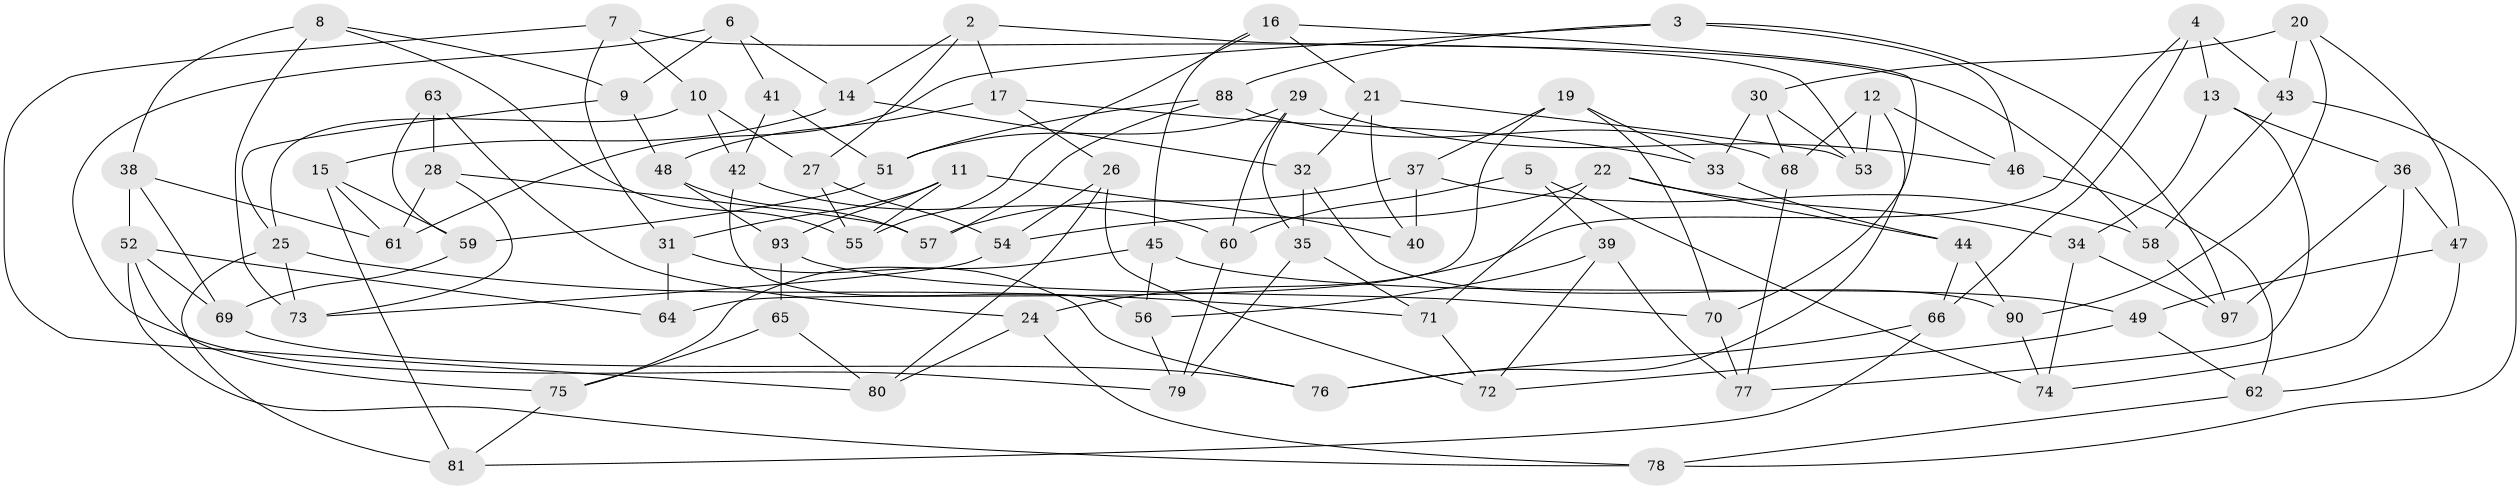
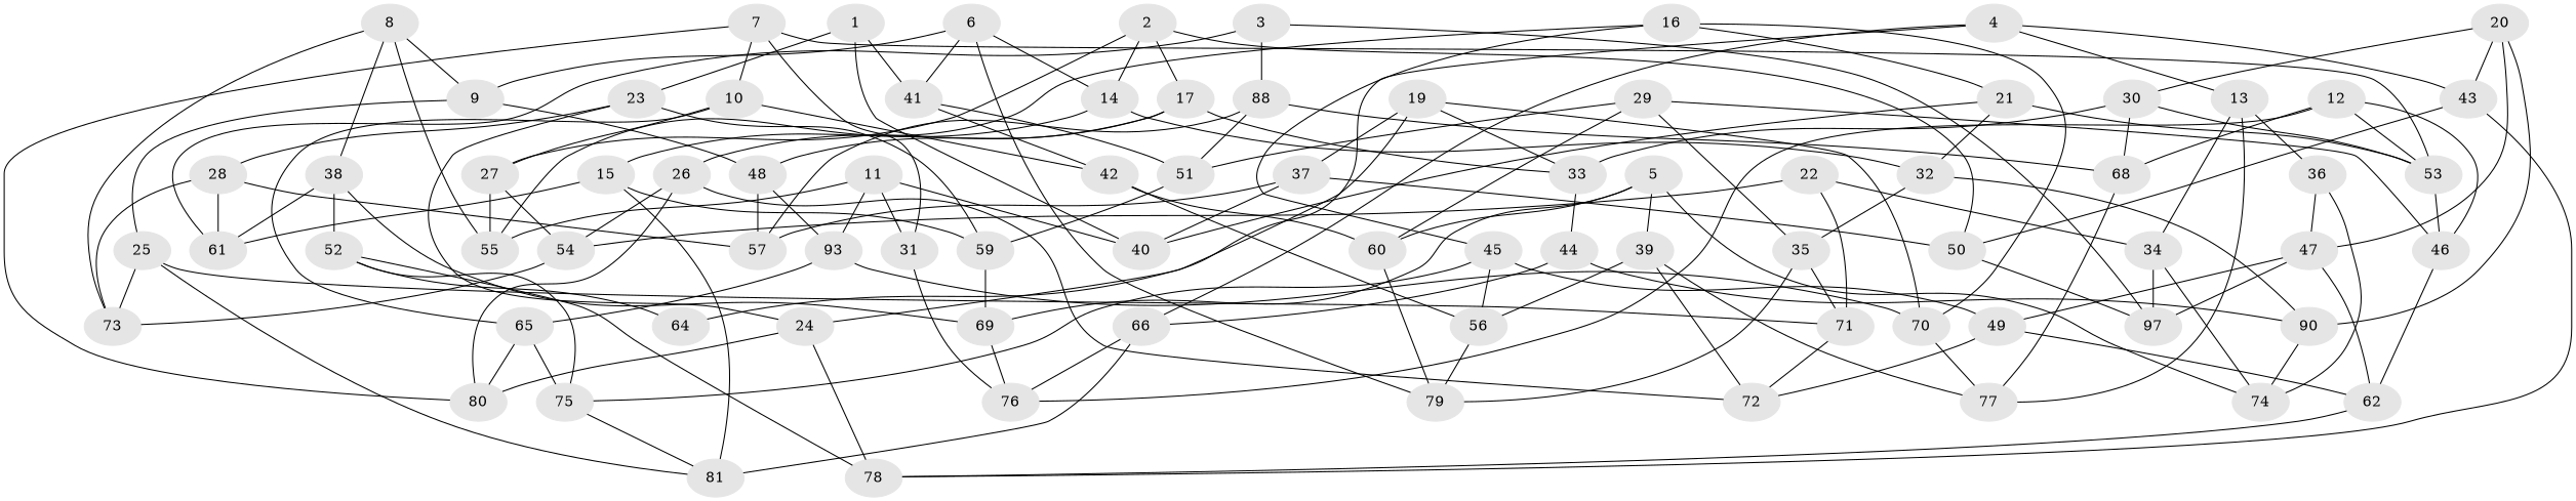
  graph {
    node [color=gray90 style=filled]
-   23 [label=63]
+   1
+   23
    40
    41
    24
    59
    28
    42
    51
    2
    14
    17
    27
-   58
+   58 [label=50]
    15
    32
    48
    26
    33
    55
    54
    n22 [label=97]
    n23 [label=88]
    3
    46
    61
    68
    57
    62
    4
    13
    43
    66
    34
    36
    77
    80
    78
    76
    81
    5
    39
    60
    69
    74
    72
    56
    79
    6
    9
    25
    7
    10
    31
    53
    65
    64
    8
    38
    73
    52
    71
    n63 [label=93]
    75
    11
    70
    12
    47
    n69 [label=90]
    35
    16
    21
    45
    49
    44
    19
    37
    20
    30
    22
    29
+   1 -- 23
+   1 -- 40
+   1 -- 41
    23 -- 24
    23 -- 59
    23 -- 28
    41 -- 42
    41 -- 51
    24 -- 80
    24 -- 78
    59 -- 69
    28 -- 61
    28 -- 57
    28 -- 73
    42 -- 60
    42 -- 56
    51 -- 59
    2 -- 14
    2 -- 17
    2 -- 27
    2 -- 58
    14 -- 15
    14 -- 32
    17 -- 48
    17 -- 26
    17 -- 33
    27 -- 55
    27 -- 54
    58 -- n22
    15 -- 59
    15 -- 61
    15 -- 81
    32 -- n69
    32 -- 35
    48 -- 57
    48 -- n63
    26 -- 54
    26 -- 80
    26 -- 72
    33 -- 44
    54 -- 73
    n23 -- 51
    n23 -- 68
    n23 -- 57
    3 -- n22
    3 -- n23
-   3 -- 46
+   53 -- 46
    3 -- 61
    46 -- 62
    68 -- 77
    62 -- 78
    4 -- 24
    4 -- 13
    4 -- 43
    4 -- 66
    13 -- 34
    13 -- 36
    13 -- 77
    43 -- 58
    43 -- 78
    66 -- 76
    66 -- 81
    34 -- n22
    34 -- 74
-   36 -- n22
+   47 -- n22
    36 -- 74
    36 -- 47
    5 -- 39
    5 -- 60
-   52 -- 69
+   5 -- 69
    5 -- 74
    39 -- 77
    39 -- 72
    39 -- 56
    60 -- 79
    69 -- 76
    56 -- 79
    6 -- 41
    6 -- 14
    6 -- 79
    6 -- 9
    9 -- 48
    9 -- 25
    25 -- 81
    25 -- 73
    25 -- 71
    7 -- 80
    7 -- 10
    7 -- 31
    7 -- 53
    10 -- 42
    10 -- 27
-   10 -- 25
+   10 -- 65
    31 -- 76
-   31 -- 64
    65 -- 80
    65 -- 75
    8 -- 55
    8 -- 9
    8 -- 38
    8 -- 73
    38 -- 61
    38 -- 69
    38 -- 52
    52 -- 78
    52 -- 64
    52 -- 75
    71 -- 72
    n63 -- 65
    n63 -- 70
    75 -- 81
    11 -- 40
    11 -- 55
    11 -- 31
    11 -- n63
    70 -- 77
    12 -- 46
    12 -- 68
    12 -- 76
    12 -- 53
    47 -- 62
    47 -- 49
    n69 -- 74
    35 -- 79
    35 -- 71
    16 -- 55
    16 -- 70
    16 -- 21
    16 -- 45
    21 -- 40
    21 -- 32
    21 -- 53
    45 -- 56
    45 -- 75
    45 -- 49
    49 -- 62
    49 -- 72
    44 -- 66
    44 -- n69
    19 -- 33
    19 -- 64
    19 -- 70
    19 -- 37
    37 -- 40
    37 -- 58
    37 -- 57
    20 -- 43
    20 -- 47
    20 -- n69
    20 -- 30
    30 -- 33
    30 -- 68
    30 -- 53
    22 -- 54
    22 -- 34
    22 -- 71
-   22 -- 44
    29 -- 51
    29 -- 46
    29 -- 60
    29 -- 35
  }
